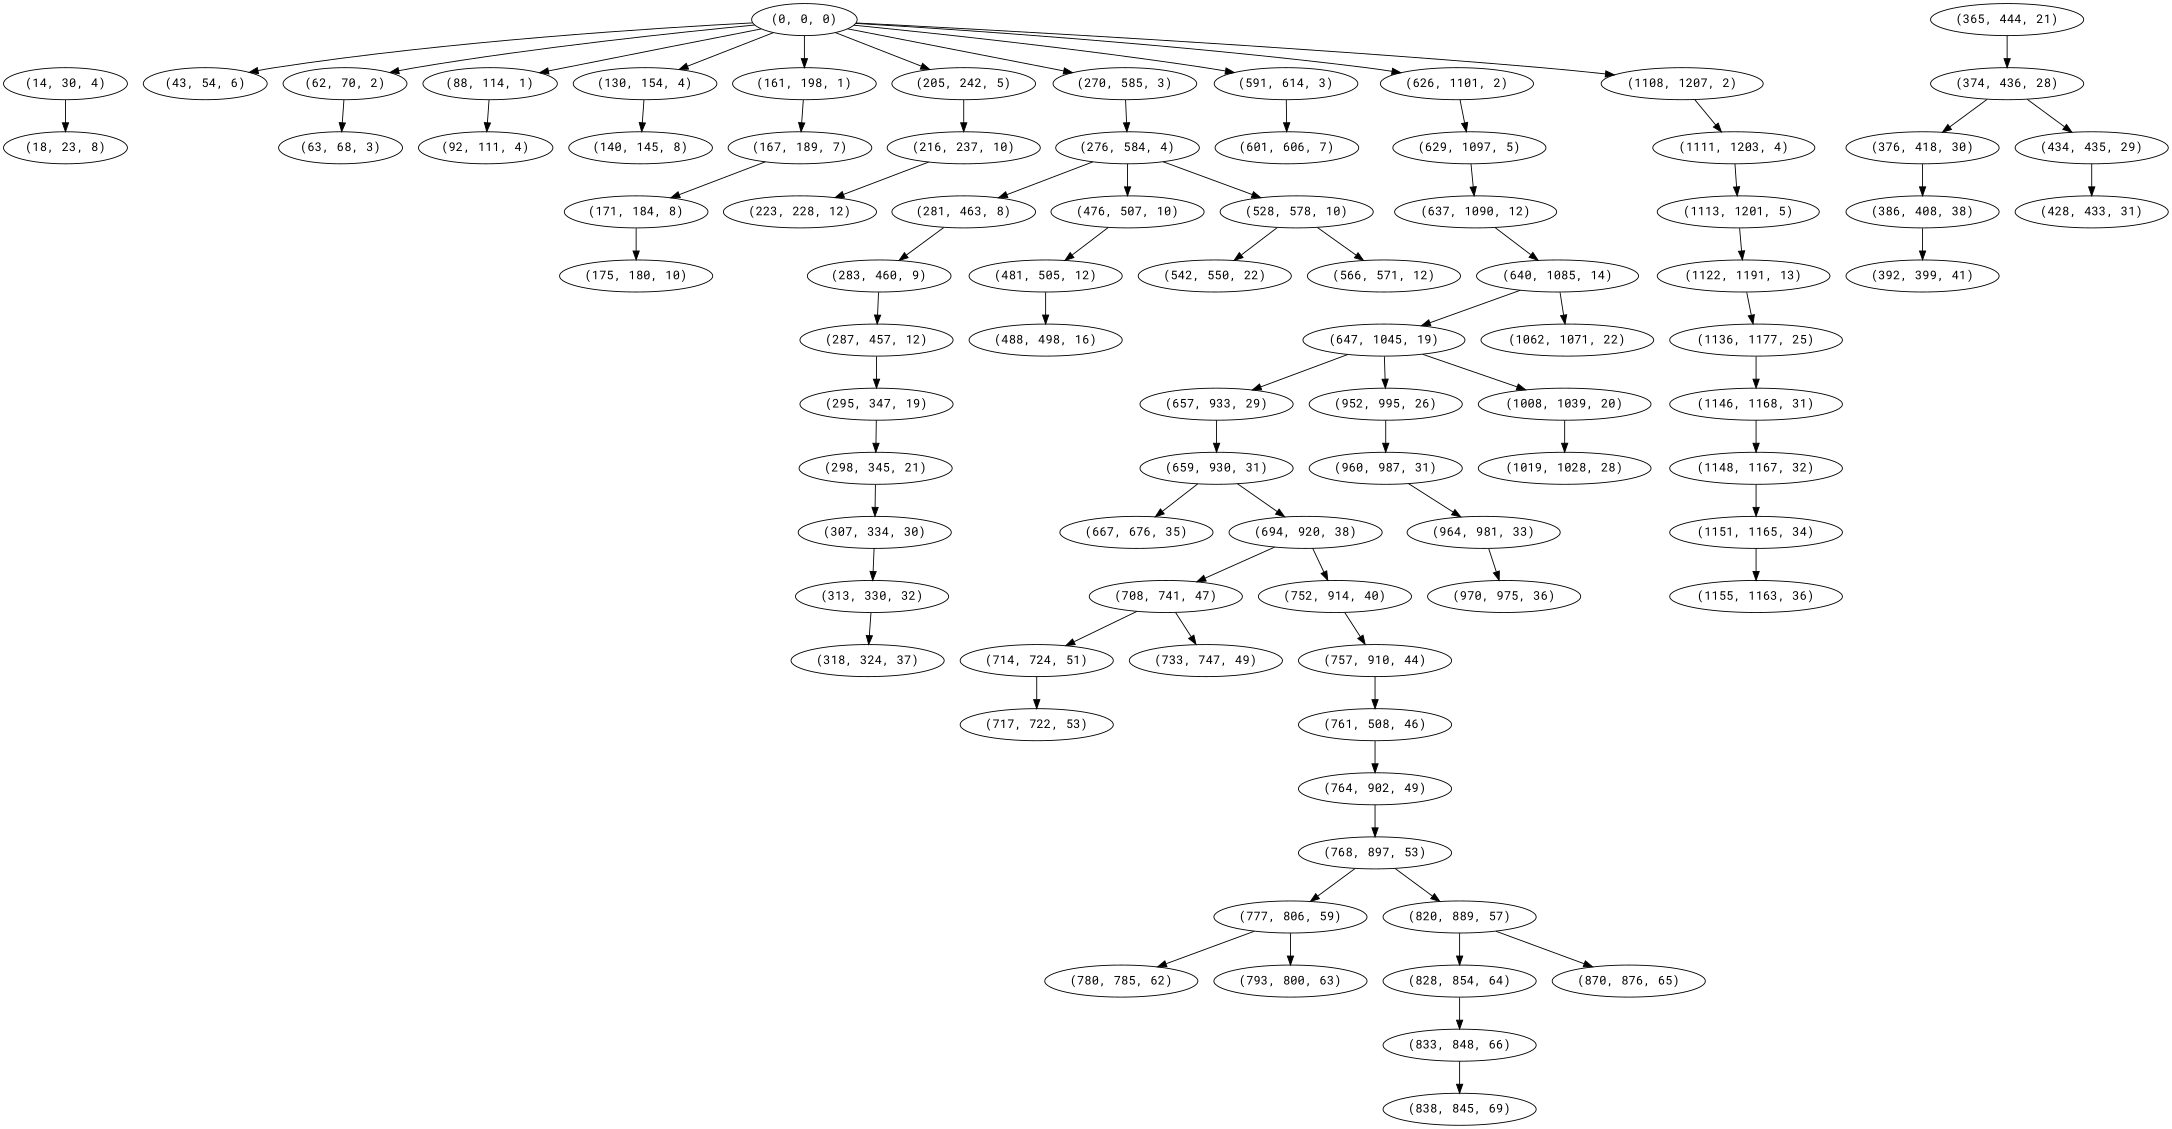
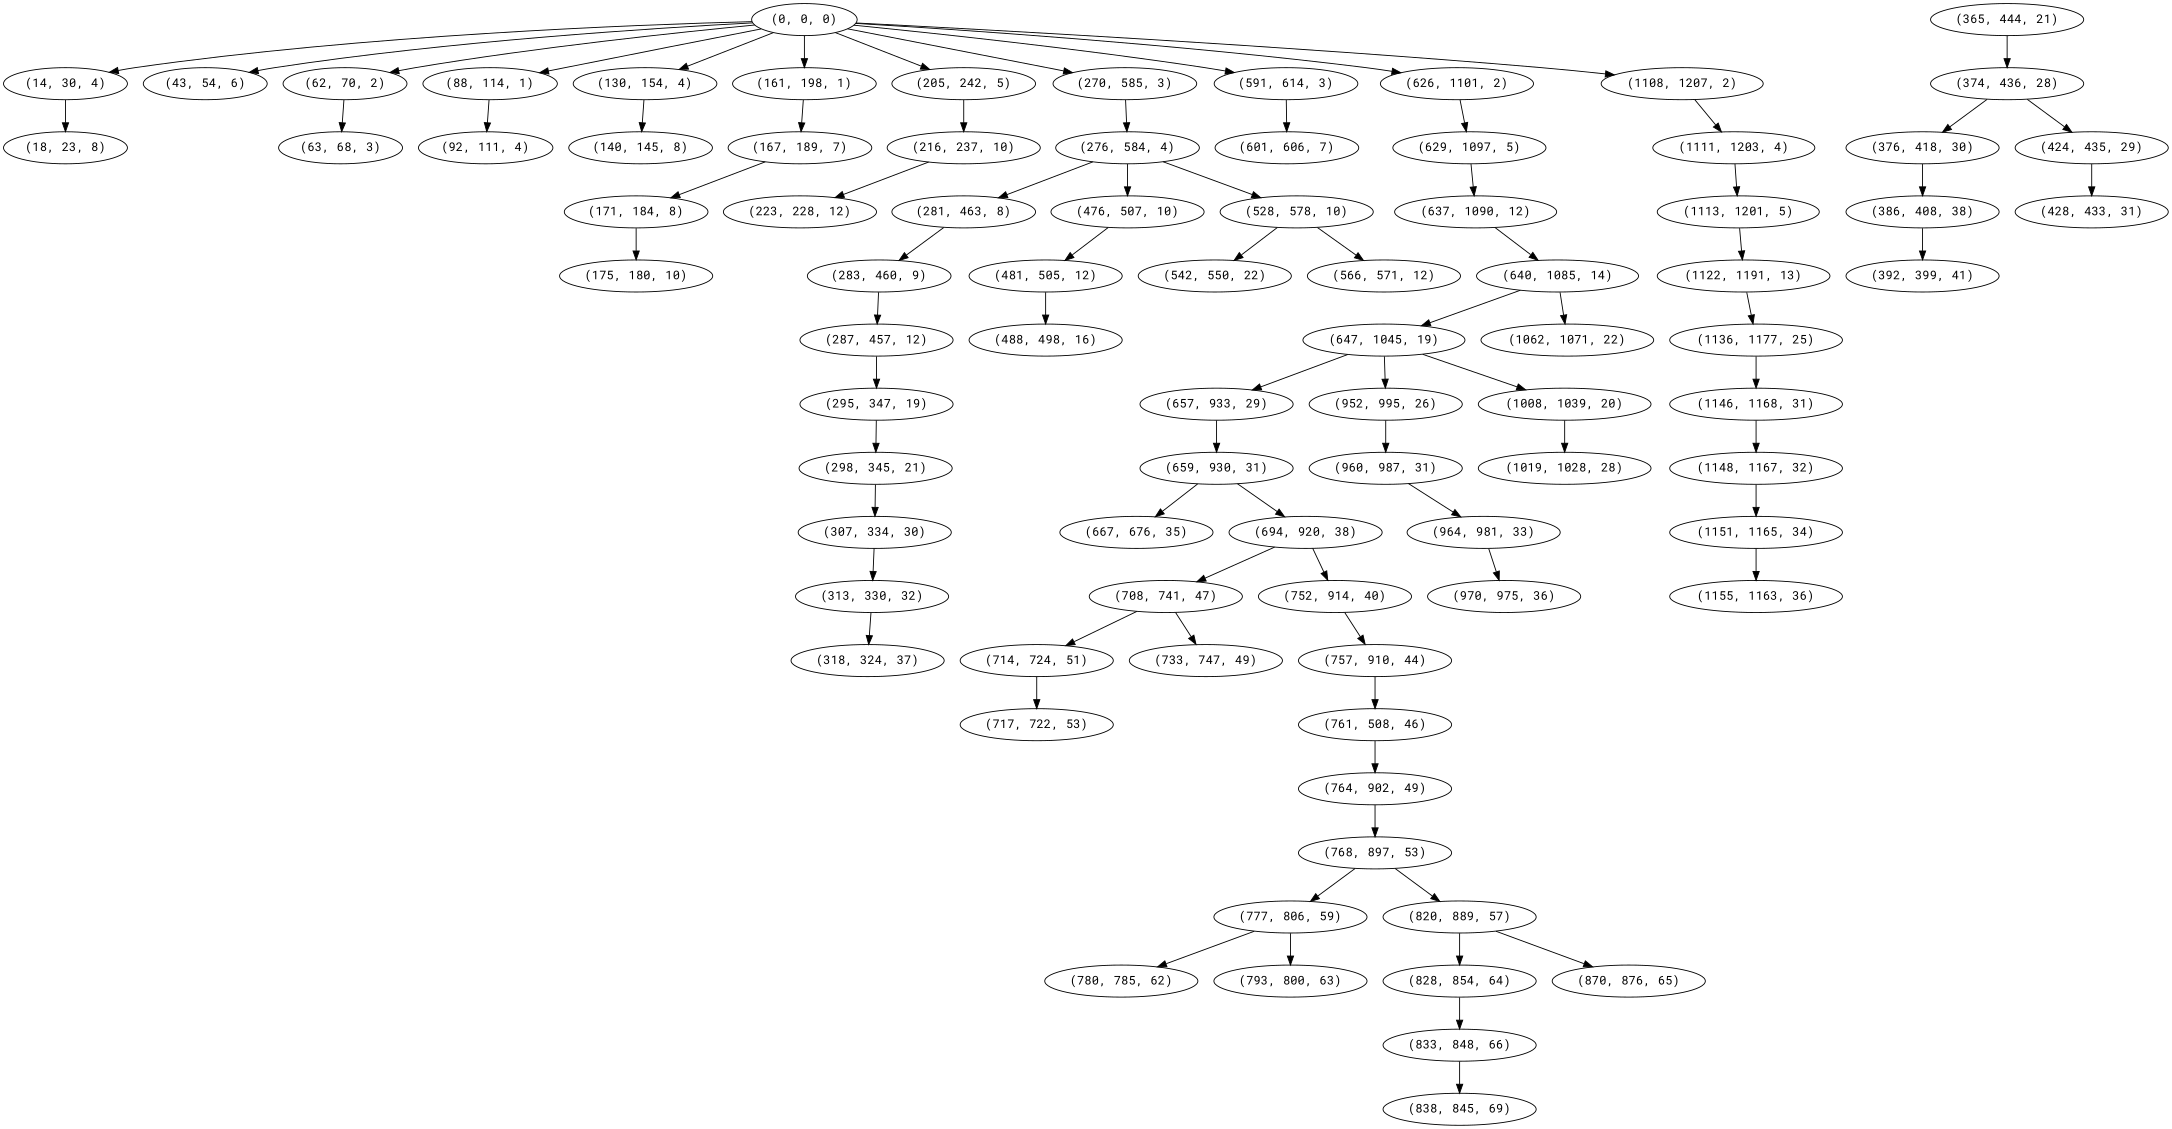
  digraph {
    fontname="Roboto Mono"
    node [fontname="Roboto Mono"]
    edge [fontname="Roboto Mono"]
    "(0, 0, 0)"
    "(14, 30, 4)"
    "(43, 54, 6)"
    "(62, 70, 2)"
    "(88, 114, 1)"
    "(130, 154, 4)"
    "(161, 198, 1)"
    "(205, 242, 5)"
    "(270, 585, 3)"
    "(591, 614, 3)"
    "(626, 1101, 2)"
    "(1108, 1207, 2)"
    "(18, 23, 8)"
    "(63, 68, 3)"
    "(92, 111, 4)"
    "(140, 145, 8)"
    "(167, 189, 7)"
    "(216, 237, 10)"
    "(276, 584, 4)"
    "(601, 606, 7)"
    "(629, 1097, 5)"
    "(1111, 1203, 4)"
    "(171, 184, 8)"
    "(175, 180, 10)"
    "(223, 228, 12)"
    "(281, 463, 8)"
    "(476, 507, 10)"
    "(528, 578, 10)"
    "(283, 460, 9)"
    "(481, 505, 12)"
    "(542, 550, 22)"
    "(566, 571, 12)"
    "(287, 457, 12)"
    "(295, 347, 19)"
    "(298, 345, 21)"
    "(307, 334, 30)"
    "(313, 330, 32)"
    "(318, 324, 37)"
    "(365, 444, 21)"
    "(374, 436, 28)"
    "(376, 418, 30)"
-   "(424, 435, 29)" [label="(434, 435, 29)"]
+   "(424, 435, 29)"
    "(386, 408, 38)"
    "(428, 433, 31)"
    "(392, 399, 41)"
    "(488, 498, 16)"
    "(637, 1090, 12)"
    "(640, 1085, 14)"
    "(647, 1045, 19)"
    "(1062, 1071, 22)"
    "(657, 933, 29)"
    "(952, 995, 26)"
    "(1008, 1039, 20)"
    "(659, 930, 31)"
    "(960, 987, 31)"
    "(1019, 1028, 28)"
    "(667, 676, 35)"
    "(694, 920, 38)"
    "(708, 741, 47)"
    "(752, 914, 40)"
    "(714, 724, 51)"
    n62 [label="(733, 747, 49)"]
    "(757, 910, 44)"
    "(717, 722, 53)"
    n65 [label="(761, 508, 46)"]
    "(764, 902, 49)"
    "(768, 897, 53)"
    "(777, 806, 59)"
    "(820, 889, 57)"
    "(780, 785, 62)"
    "(793, 800, 63)"
    "(828, 854, 64)"
    "(870, 876, 65)"
    "(833, 848, 66)"
    "(838, 845, 69)"
    "(964, 981, 33)"
    "(970, 975, 36)"
    "(1113, 1201, 5)"
    "(1122, 1191, 13)"
    "(1136, 1177, 25)"
    "(1146, 1168, 31)"
    "(1148, 1167, 32)"
    "(1151, 1165, 34)"
    "(1155, 1163, 36)"
+   "(0, 0, 0)" -> "(14, 30, 4)"
    "(0, 0, 0)" -> "(43, 54, 6)"
    "(0, 0, 0)" -> "(62, 70, 2)"
    "(0, 0, 0)" -> "(88, 114, 1)"
    "(0, 0, 0)" -> "(130, 154, 4)"
    "(0, 0, 0)" -> "(161, 198, 1)"
    "(0, 0, 0)" -> "(205, 242, 5)"
    "(0, 0, 0)" -> "(270, 585, 3)"
    "(0, 0, 0)" -> "(591, 614, 3)"
    "(0, 0, 0)" -> "(626, 1101, 2)"
    "(0, 0, 0)" -> "(1108, 1207, 2)"
    "(14, 30, 4)" -> "(18, 23, 8)"
    "(62, 70, 2)" -> "(63, 68, 3)"
    "(88, 114, 1)" -> "(92, 111, 4)"
    "(130, 154, 4)" -> "(140, 145, 8)"
    "(161, 198, 1)" -> "(167, 189, 7)"
    "(205, 242, 5)" -> "(216, 237, 10)"
    "(270, 585, 3)" -> "(276, 584, 4)"
    "(591, 614, 3)" -> "(601, 606, 7)"
    "(626, 1101, 2)" -> "(629, 1097, 5)"
    "(1108, 1207, 2)" -> "(1111, 1203, 4)"
    "(167, 189, 7)" -> "(171, 184, 8)"
    "(216, 237, 10)" -> "(223, 228, 12)"
    "(276, 584, 4)" -> "(281, 463, 8)"
    "(276, 584, 4)" -> "(476, 507, 10)"
    "(276, 584, 4)" -> "(528, 578, 10)"
    "(629, 1097, 5)" -> "(637, 1090, 12)"
    "(1111, 1203, 4)" -> "(1113, 1201, 5)"
    "(171, 184, 8)" -> "(175, 180, 10)"
    "(281, 463, 8)" -> "(283, 460, 9)"
    "(476, 507, 10)" -> "(481, 505, 12)"
    "(528, 578, 10)" -> "(542, 550, 22)"
    "(528, 578, 10)" -> "(566, 571, 12)"
    "(283, 460, 9)" -> "(287, 457, 12)"
    "(481, 505, 12)" -> "(488, 498, 16)"
    "(287, 457, 12)" -> "(295, 347, 19)"
    "(295, 347, 19)" -> "(298, 345, 21)"
    "(298, 345, 21)" -> "(307, 334, 30)"
    "(307, 334, 30)" -> "(313, 330, 32)"
    "(313, 330, 32)" -> "(318, 324, 37)"
    "(365, 444, 21)" -> "(374, 436, 28)"
    "(374, 436, 28)" -> "(376, 418, 30)"
    "(374, 436, 28)" -> "(424, 435, 29)"
    "(376, 418, 30)" -> "(386, 408, 38)"
    "(424, 435, 29)" -> "(428, 433, 31)"
    "(386, 408, 38)" -> "(392, 399, 41)"
    "(637, 1090, 12)" -> "(640, 1085, 14)"
    "(640, 1085, 14)" -> "(647, 1045, 19)"
    "(640, 1085, 14)" -> "(1062, 1071, 22)"
    "(647, 1045, 19)" -> "(657, 933, 29)"
    "(647, 1045, 19)" -> "(952, 995, 26)"
    "(647, 1045, 19)" -> "(1008, 1039, 20)"
    "(657, 933, 29)" -> "(659, 930, 31)"
    "(952, 995, 26)" -> "(960, 987, 31)"
    "(1008, 1039, 20)" -> "(1019, 1028, 28)"
    "(659, 930, 31)" -> "(667, 676, 35)"
    "(659, 930, 31)" -> "(694, 920, 38)"
    "(960, 987, 31)" -> "(964, 981, 33)"
    "(694, 920, 38)" -> "(708, 741, 47)"
    "(694, 920, 38)" -> "(752, 914, 40)"
    "(708, 741, 47)" -> "(714, 724, 51)"
    "(708, 741, 47)" -> n62
    "(752, 914, 40)" -> "(757, 910, 44)"
    "(714, 724, 51)" -> "(717, 722, 53)"
    "(757, 910, 44)" -> n65
    n65 -> "(764, 902, 49)"
    "(764, 902, 49)" -> "(768, 897, 53)"
    "(768, 897, 53)" -> "(777, 806, 59)"
    "(768, 897, 53)" -> "(820, 889, 57)"
    "(777, 806, 59)" -> "(780, 785, 62)"
    "(777, 806, 59)" -> "(793, 800, 63)"
    "(820, 889, 57)" -> "(828, 854, 64)"
    "(820, 889, 57)" -> "(870, 876, 65)"
    "(828, 854, 64)" -> "(833, 848, 66)"
    "(833, 848, 66)" -> "(838, 845, 69)"
    "(964, 981, 33)" -> "(970, 975, 36)"
    "(1113, 1201, 5)" -> "(1122, 1191, 13)"
    "(1122, 1191, 13)" -> "(1136, 1177, 25)"
    "(1136, 1177, 25)" -> "(1146, 1168, 31)"
    "(1146, 1168, 31)" -> "(1148, 1167, 32)"
    "(1148, 1167, 32)" -> "(1151, 1165, 34)"
    "(1151, 1165, 34)" -> "(1155, 1163, 36)"
  }
